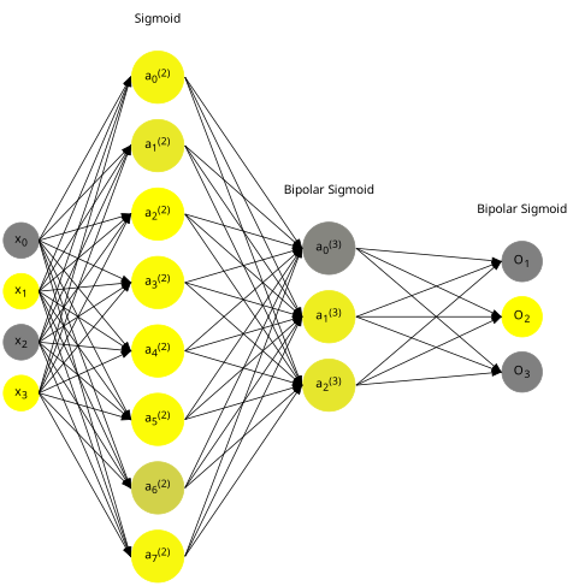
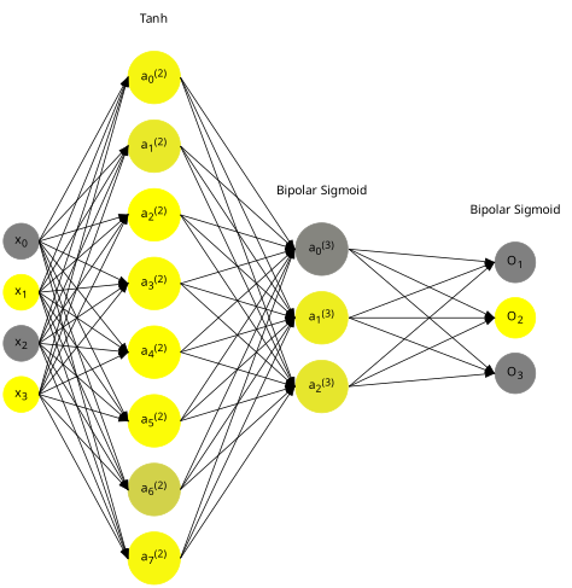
  digraph {
    rankdir=LR
    ranksep=1.4
    splines=false
    fontname="Noto Sans"
    node [color="0.1667, 0.0, 0.5" fillcolor="0.1667, 0.0, 0.5" shape=circle style=filled fontname="Noto Sans"]
    edge [headport=w style=solid tailport=e fontname="Noto Sans"]
    n1 [label=<x<sub>0</sub>>]
    n2 [color="0.1667, 1.0, 1.0" fillcolor="0.1667, 1.0, 1.0" label=<x<sub>1</sub>>]
    n3 [label=<x<sub>2</sub>>]
    n4 [color="0.1667, 1.0, 1.0" fillcolor="0.1667, 1.0, 1.0" label=<x<sub>3</sub>>]
    n5 [color="0.1667, 0.929092, 0.964546" fillcolor="0.1667, 0.929092, 0.964546" label=<a<sub>0</sub><sup>(2)</sup>>]
    n6 [color="0.1667, 0.823945, 0.911972" fillcolor="0.1667, 0.823945, 0.911972" label=<a<sub>1</sub><sup>(2)</sup>>]
    n7 [color="0.1667, 0.999426, 0.999713" fillcolor="0.1667, 0.999426, 0.999713" label=<a<sub>2</sub><sup>(2)</sup>>]
    n8 [color="0.1667, 0.970565, 0.985283" fillcolor="0.1667, 0.970565, 0.985283" label=<a<sub>3</sub><sup>(2)</sup>>]
    n9 [color="0.1667, 0.988381, 0.994190" fillcolor="0.1667, 0.988381, 0.994190" label=<a<sub>4</sub><sup>(2)</sup>>]
    n10 [color="0.1667, 0.971777, 0.985889" fillcolor="0.1667, 0.971777, 0.985889" label=<a<sub>5</sub><sup>(2)</sup>>]
    n11 [color="0.1667, 0.646165, 0.823083" fillcolor="0.1667, 0.646165, 0.823083" label=<a<sub>6</sub><sup>(2)</sup>>]
    n12 [color="0.1667, 0.942435, 0.971217" fillcolor="0.1667, 0.942435, 0.971217" label=<a<sub>7</sub><sup>(2)</sup>>]
    n13 [color="0.1667, 0.043908, 0.521954" fillcolor="0.1667, 0.043908, 0.521954" label=<a<sub>0</sub><sup>(3)</sup>>]
    n14 [color="0.1667, 0.862859, 0.931430" fillcolor="0.1667, 0.862859, 0.931430" label=<a<sub>1</sub><sup>(3)</sup>>]
    n15 [color="0.1667, 0.804160, 0.902080" fillcolor="0.1667, 0.804160, 0.902080" label=<a<sub>2</sub><sup>(3)</sup>>]
    n16 [label=<O<sub>1</sub>>]
    n17 [color="0.1667, 1.0, 1.0" fillcolor="0.1667, 1.0, 1.0" label=<O<sub>2</sub>>]
    n18 [label=<O<sub>3</sub>>]
-   n19 [label=Sigmoid shape=plaintext color="" fillcolor="" style=""]
+   n19 [label=Tanh shape=plaintext color="" fillcolor="" style=""]
    n20 [label="Bipolar Sigmoid" shape=plaintext color="" fillcolor="" style=""]
    n21 [label="Bipolar Sigmoid" shape=plaintext color="" fillcolor="" style=""]
    subgraph sub_1 {
      n1
    }
    subgraph sub_2 {
      n2
    }
    subgraph sub_3 {
      n3
    }
    subgraph sub_4 {
      n4
    }
    subgraph sub_5 {
      n5
    }
    subgraph sub_6 {
      n6
    }
    subgraph sub_7 {
      n7
    }
    subgraph sub_8 {
      n8
    }
    subgraph sub_9 {
      n9
    }
    subgraph sub_10 {
      n10
    }
    subgraph sub_11 {
      n11
    }
    subgraph sub_12 {
      n12
    }
    subgraph sub_13 {
      n13
    }
    subgraph sub_14 {
      n14
    }
    subgraph sub_15 {
      n15
    }
    subgraph sub_16 {
      n16
    }
    subgraph sub_17 {
      n17
    }
    subgraph sub_18 {
      n18
    }
    subgraph sub_19 {
      rank=same
      n1
      n2
      n3
      n4
    }
    subgraph sub_20 {
      rank=same
      n5
      n6
      n7
      n8
      n9
      n10
      n11
      n12
    }
    subgraph sub_21 {
      rank=same
      n13
      n14
      n15
    }
    subgraph sub_22 {
      rank=same
      n16
      n17
      n18
    }
    subgraph sub_23 {
      rank=same
      n5
      n19
    }
    subgraph sub_24 {
      rank=same
      n13
      n20
    }
    subgraph sub_25 {
      rank=same
      n16
      n21
    }
    n1 -> n2 [style=invis]
    n1 -> n5
    n1 -> n6
    n1 -> n7
    n1 -> n8
    n1 -> n9
    n1 -> n10
    n1 -> n11
    n1 -> n12
    n2 -> n3 [style=invis]
    n2 -> n5
    n2 -> n6
    n2 -> n7
    n2 -> n8
    n2 -> n9
    n2 -> n10
    n2 -> n11
    n2 -> n12
    n3 -> n4 [style=invis]
    n3 -> n5
    n3 -> n6
    n3 -> n7
    n3 -> n8
    n3 -> n9
    n3 -> n10
    n3 -> n11
    n3 -> n12
    n4 -> n5
    n4 -> n6
    n4 -> n7
    n4 -> n8
    n4 -> n9
    n4 -> n10
    n4 -> n11
    n4 -> n12
    n5 -> n6 [style=invis]
    n5 -> n13
    n5 -> n14
    n5 -> n15
    n6 -> n7 [style=invis]
    n6 -> n13
    n6 -> n14
    n6 -> n15
    n7 -> n8 [style=invis]
    n7 -> n13
    n7 -> n14
    n7 -> n15
    n8 -> n9 [style=invis]
    n8 -> n13
    n8 -> n14
    n8 -> n15
    n9 -> n10 [style=invis]
    n9 -> n13
    n9 -> n14
    n9 -> n15
    n10 -> n11 [style=invis]
    n10 -> n13
    n10 -> n14
    n10 -> n15
    n11 -> n12 [style=invis]
    n11 -> n13
    n11 -> n14
    n11 -> n15
    n12 -> n13
    n12 -> n14
    n12 -> n15
    n13 -> n14 [style=invis]
    n13 -> n16
    n13 -> n17
    n13 -> n18
    n14 -> n15 [style=invis]
    n14 -> n16
    n14 -> n17
    n14 -> n18
    n15 -> n16
    n15 -> n17
    n15 -> n18
    n16 -> n17 [style=invis]
    n17 -> n18 [style=invis]
    n19 -> n5 [style=invis]
    n20 -> n13 [style=invis]
    n21 -> n16 [style=invis]
  }
